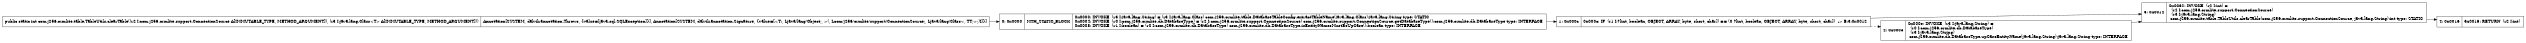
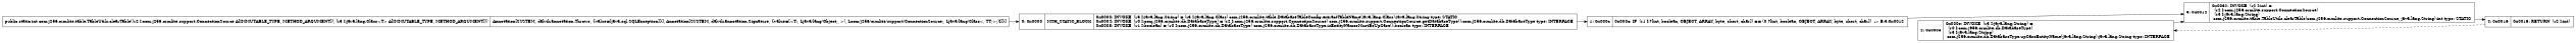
  digraph {
    rankdir=LR
    node [shape=record]
    n1 [label="{0\:\ 0x0000|MTH_STATIC_BLOCK\l|0x0000: INVOKE  (r3 I:java.lang.String) = (r3 I:java.lang.Class) com.j256.ormlite.table.DatabaseTableConfig.extractTableName(java.lang.Class):java.lang.String type: STATIC \l0x0004: INVOKE  (r0 I:com.j256.ormlite.db.DatabaseType) = (r2 I:com.j256.ormlite.support.ConnectionSource) com.j256.ormlite.support.ConnectionSource.getDatabaseType():com.j256.ormlite.db.DatabaseType type: INTERFACE \l0x0008: INVOKE  (r1 I:boolean) = (r0 I:com.j256.ormlite.db.DatabaseType) com.j256.ormlite.db.DatabaseType.isEntityNamesMustBeUpCase():boolean type: INTERFACE \l}"]
    n2 [label="{1\:\ 0x000c|0x000c: IF  (r1 I:?[int, boolean, OBJECT, ARRAY, byte, short, char]) == (0 ?[int, boolean, OBJECT, ARRAY, byte, short, char])  \-\> B:3:0x0012 \l}"]
-   n3 [label="{2\:\ 0x000e|0x000e: INVOKE  (r3 I:java.lang.String) = \l  (r0 I:com.j256.ormlite.db.DatabaseType)\l  (r3 I:java.lang.String)\l com.j256.ormlite.db.DatabaseType.upCaseEntityName(java.lang.String):java.lang.String type: INTERFACE \l}"]
+   n3 [label="{2\:\ 0x000e|0x000e: INVOKE  (r3 I:java.lang.String) = \l  (r0 I:com.j956.ormlite.db.DatabaseType)\l  (r3 I:java.lang.String)\l com.j256.ormlite.db.DatabaseType.upCaseEntityName(java.lang.String):java.lang.String type: INTERFACE \l}"]
    n4 [label="{3\:\ 0x0012|0x0032: INVOKE  (r2 I:int) = \l  (r2 I:com.j256.ormlite.support.ConnectionSource)\l  (r3 I:java.lang.String)\l com.j256.ormlite.table.TableUtils.clearTable(com.j256.ormlite.support.ConnectionSource, java.lang.String):int type: STATIC \l}"]
-   n5 [label="{4\:\ 0x0016|3x0016: RETURN  (r2 I:int) \l}"]
+   n5 [label="{4\:\ 0x0016|0x0016: RETURN  (r2 I:int) \l}"]
    n6 [label="{public static int com.j256.ormlite.table.TableUtils.clearTable((r2 I:com.j256.ormlite.support.ConnectionSource A[IMMUTABLE_TYPE, METHOD_ARGUMENT]), (r3 I:java.lang.Class\<T\> A[IMMUTABLE_TYPE, METHOD_ARGUMENT]))  | Annotation[SYSTEM, dalvik.annotation.Throws, \{value=[java.sql.SQLException]\}], Annotation[SYSTEM, dalvik.annotation.Signature, \{value=[\<T:, Ljava\/lang\/Object;, \>(, Lcom\/j256\/ormlite\/support\/ConnectionSource;, Ljava\/lang\/Class\<, TT;\>;)I]\}]\l}"]
    n1 -> n2
-   n2 -> n3 [style=dashed]
+   n5 -> n3 [style=dashed]
    n2 -> n4
    n3 -> n4
    n4 -> n5
    n6 -> n1
  }
